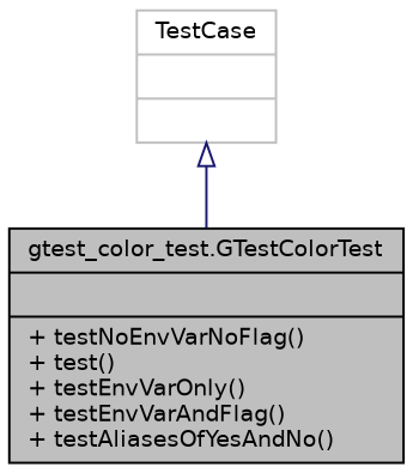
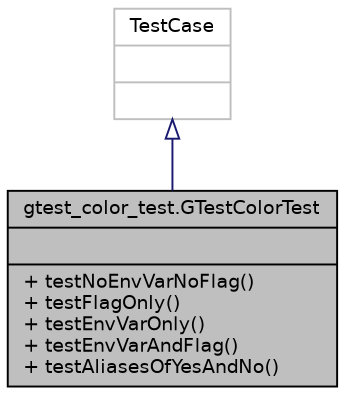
  digraph {
    node [fontname=Helvetica fontsize=10 shape=record style=filled]
-   n1 [color=black fillcolor=grey75 fontcolor=black height=0.2 label="{gtest_color_test.GTestColorTest\n||+ testNoEnvVarNoFlag()\l+ test()\l+ testEnvVarOnly()\l+ testEnvVarAndFlag()\l+ testAliasesOfYesAndNo()\l}" width=0.4]
+   n1 [color=black fillcolor=grey75 fontcolor=black height=0.2 label="{gtest_color_test.GTestColorTest\n||+ testNoEnvVarNoFlag()\l+ testFlagOnly()\l+ testEnvVarOnly()\l+ testEnvVarAndFlag()\l+ testAliasesOfYesAndNo()\l}" width=0.4]
    n2 [color=grey75 fillcolor=white height=0.2 label="{TestCase\n||}" width=0.4]
    n2 -> n1 [arrowtail=onormal color=midnightblue dir=back fontname=Helvetica fontsize=10 labelfontname=Helvetica labelfontsize=10 style=solid]
  }
